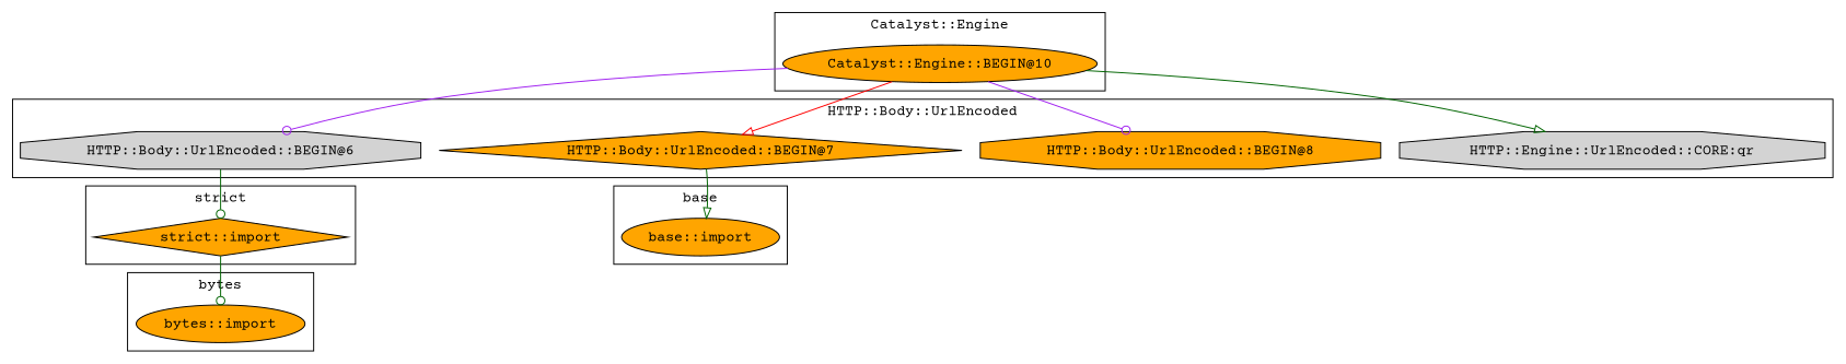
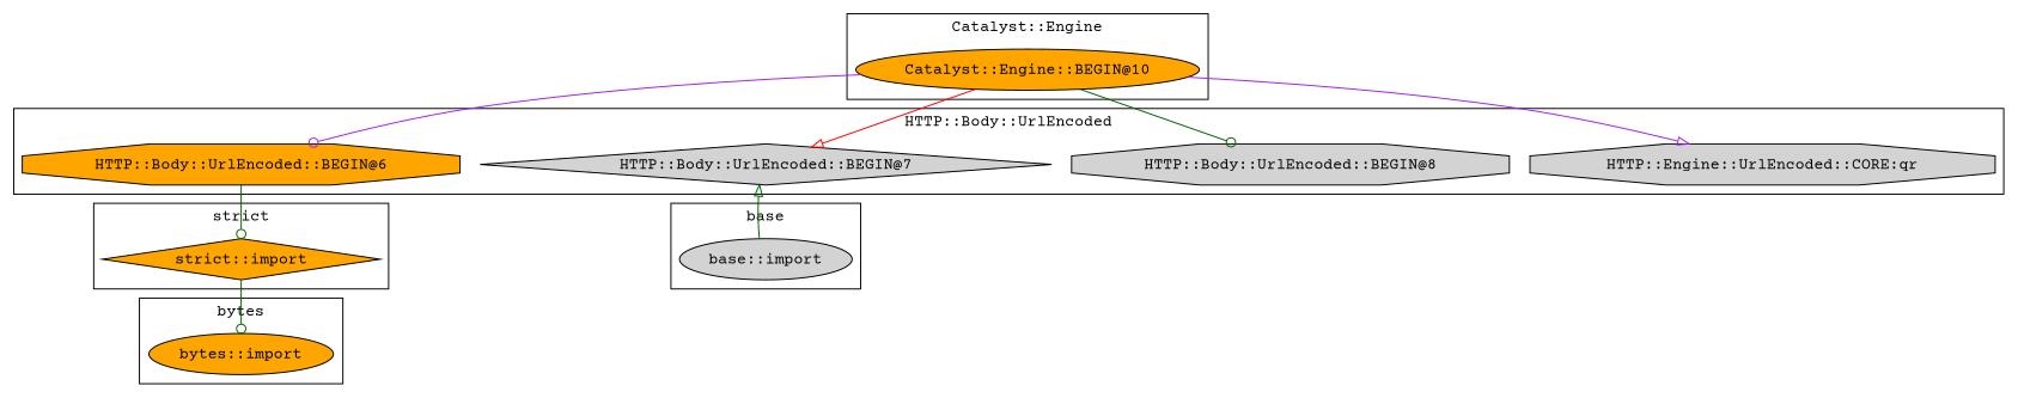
  digraph {
    fontname="Courier Prime"
    node [fillcolor=orange fontname="Courier Prime" shape=ellipse style=filled]
    edge [arrowhead=odot color=darkgreen fontname="Courier Prime"]
    "Catalyst::Engine::BEGIN@10"
    n2 [fillcolor=lightgrey label="HTTP::Engine::UrlEncoded::CORE:qr" shape=octagon]
-   "HTTP::Body::UrlEncoded::BEGIN@8" [shape=octagon]
-   "HTTP::Body::UrlEncoded::BEGIN@6" [fillcolor=lightgrey shape=octagon]
-   "HTTP::Body::UrlEncoded::BEGIN@7" [shape=diamond]
-   "base::import"
+   "HTTP::Body::UrlEncoded::BEGIN@8" [fillcolor=lightgrey shape=octagon]
+   "HTTP::Body::UrlEncoded::BEGIN@6" [shape=octagon]
+   "HTTP::Body::UrlEncoded::BEGIN@7" [fillcolor=lightgrey shape=diamond]
+   "base::import" [fillcolor=lightgrey]
    "bytes::import"
    "strict::import" [shape=diamond]
    subgraph cluster_1 {
      label="Catalyst::Engine"
      "Catalyst::Engine::BEGIN@10"
    }
    subgraph cluster_2 {
      label="HTTP::Body::UrlEncoded"
      n2
      "HTTP::Body::UrlEncoded::BEGIN@8"
      "HTTP::Body::UrlEncoded::BEGIN@6"
      "HTTP::Body::UrlEncoded::BEGIN@7"
    }
    subgraph cluster_3 {
      label=base
      "base::import"
    }
    subgraph cluster_4 {
      label=bytes
      "bytes::import"
    }
    subgraph cluster_5 {
      label="strict"
      "strict::import"
    }
-   "Catalyst::Engine::BEGIN@10" -> n2 [arrowhead=onormal]
-   "Catalyst::Engine::BEGIN@10" -> "HTTP::Body::UrlEncoded::BEGIN@8" [color=purple]
+   "Catalyst::Engine::BEGIN@10" -> n2 [arrowhead=onormal color=purple]
+   "Catalyst::Engine::BEGIN@10" -> "HTTP::Body::UrlEncoded::BEGIN@8"
    "Catalyst::Engine::BEGIN@10" -> "HTTP::Body::UrlEncoded::BEGIN@6" [color=purple]
    "Catalyst::Engine::BEGIN@10" -> "HTTP::Body::UrlEncoded::BEGIN@7" [arrowhead=onormal color=red]
    "HTTP::Body::UrlEncoded::BEGIN@6" -> "strict::import"
-   "HTTP::Body::UrlEncoded::BEGIN@7" -> "base::import" [arrowhead=onormal]
+   "base::import" -> "HTTP::Body::UrlEncoded::BEGIN@7" [arrowhead=onormal]
    "strict::import" -> "bytes::import"
  }
